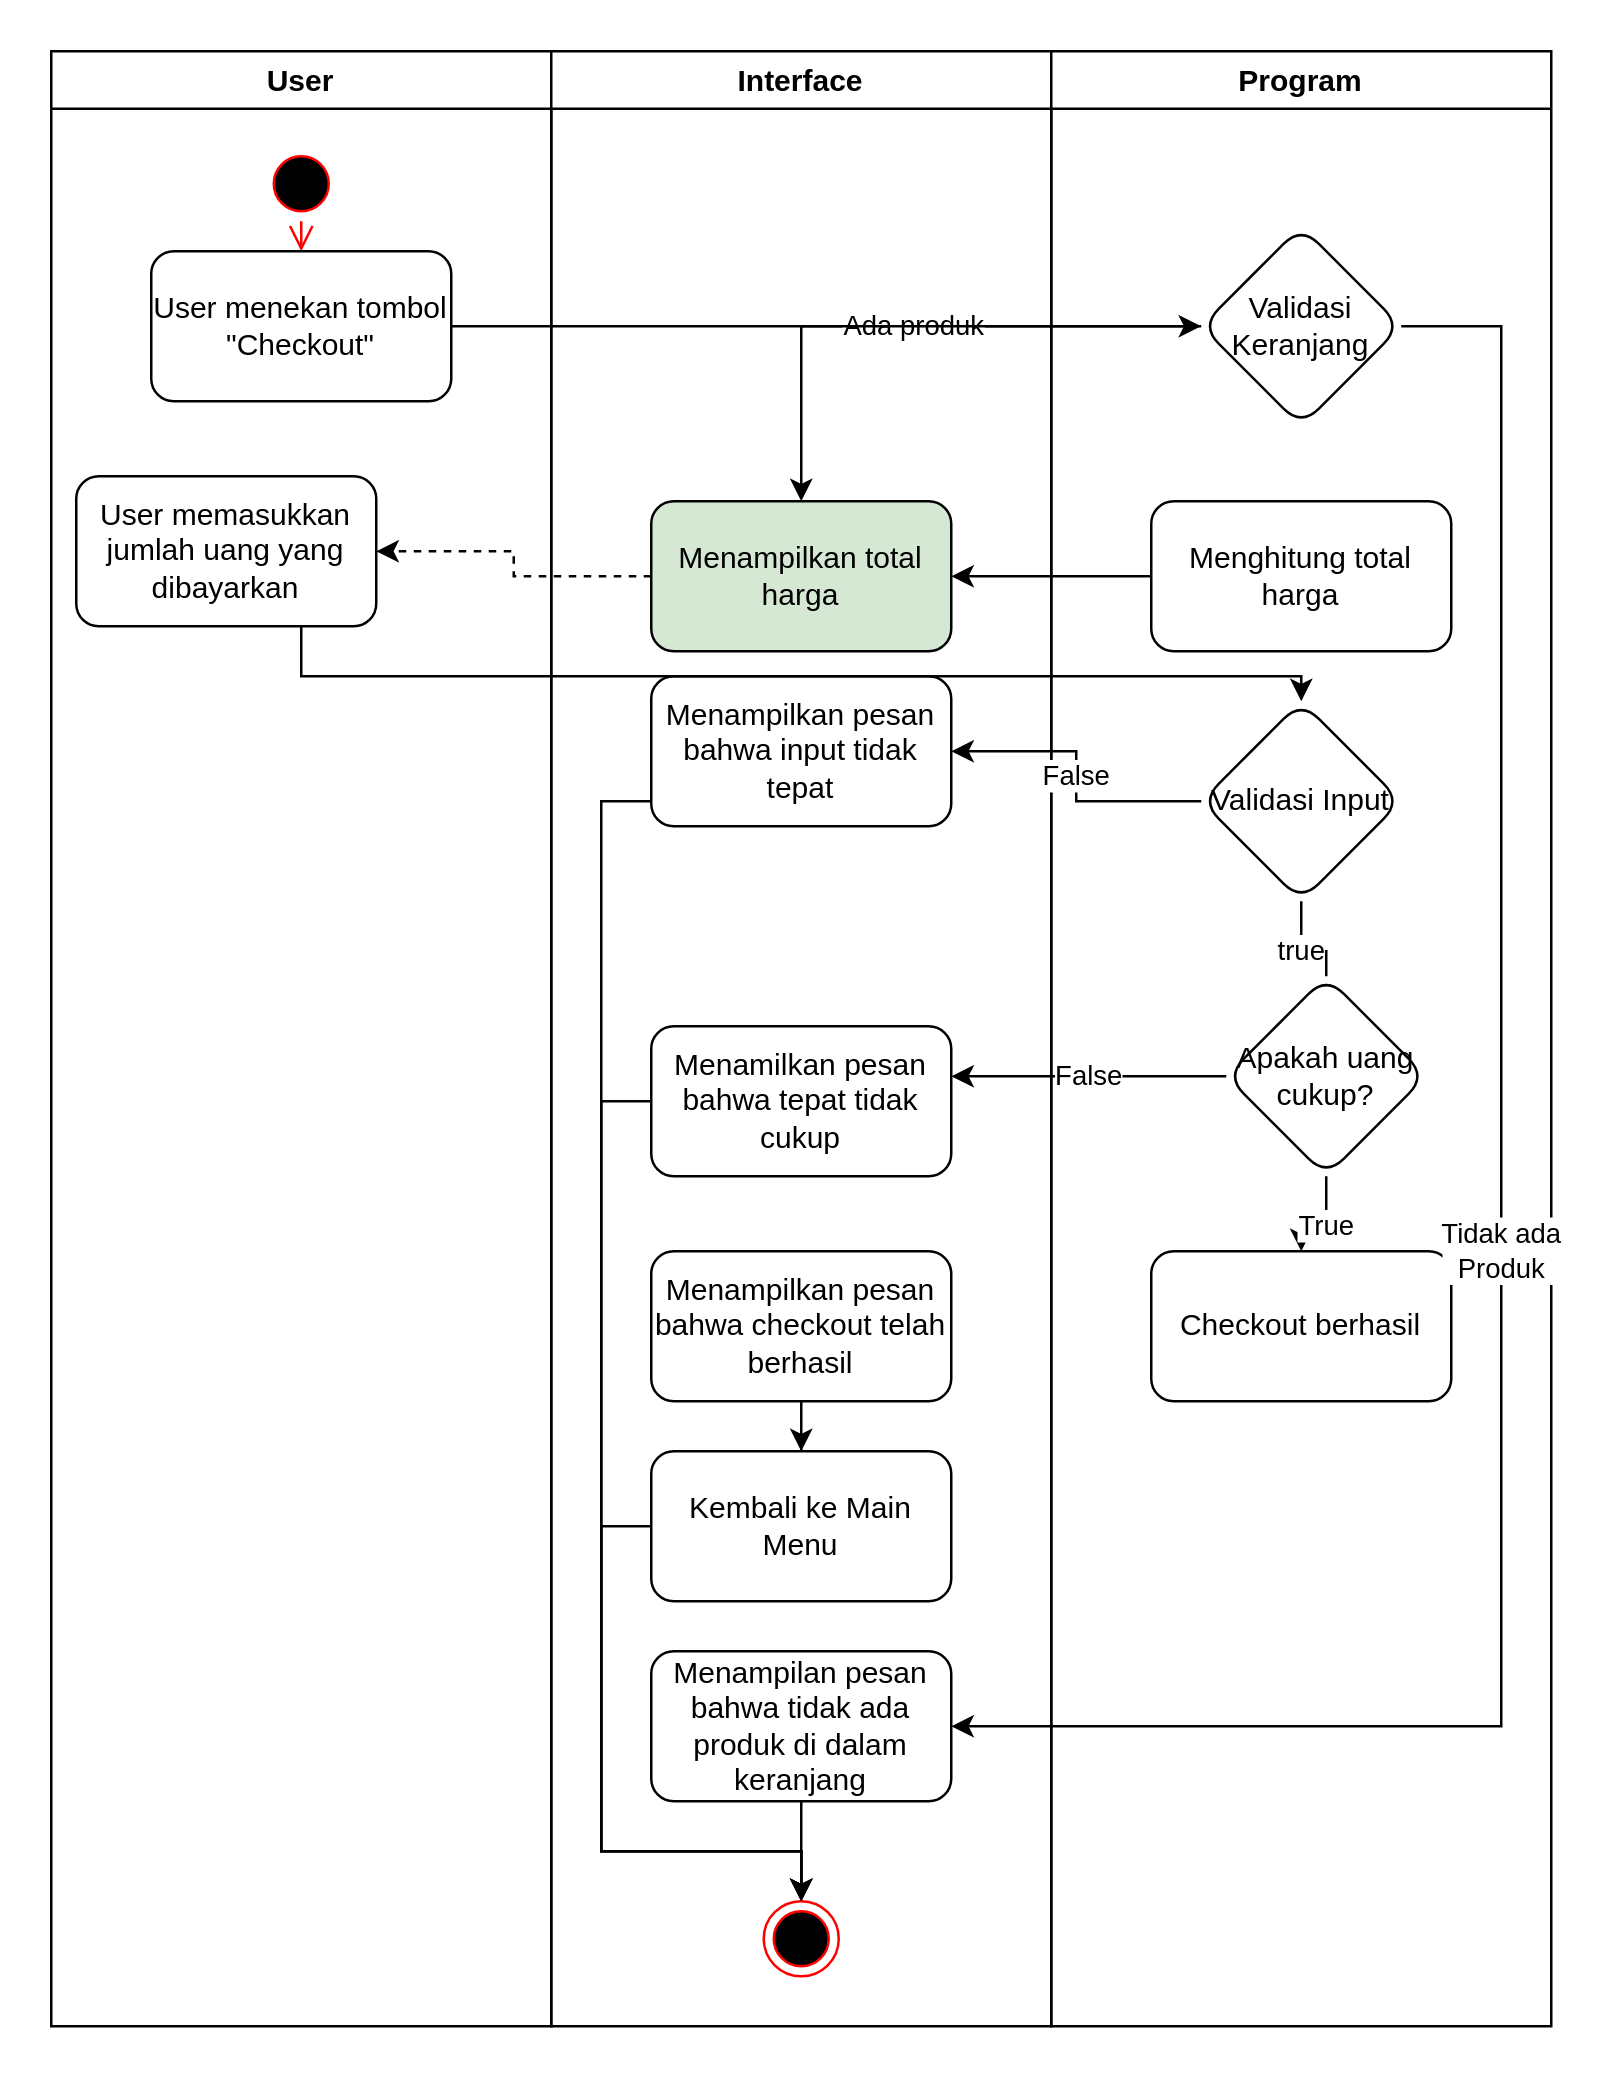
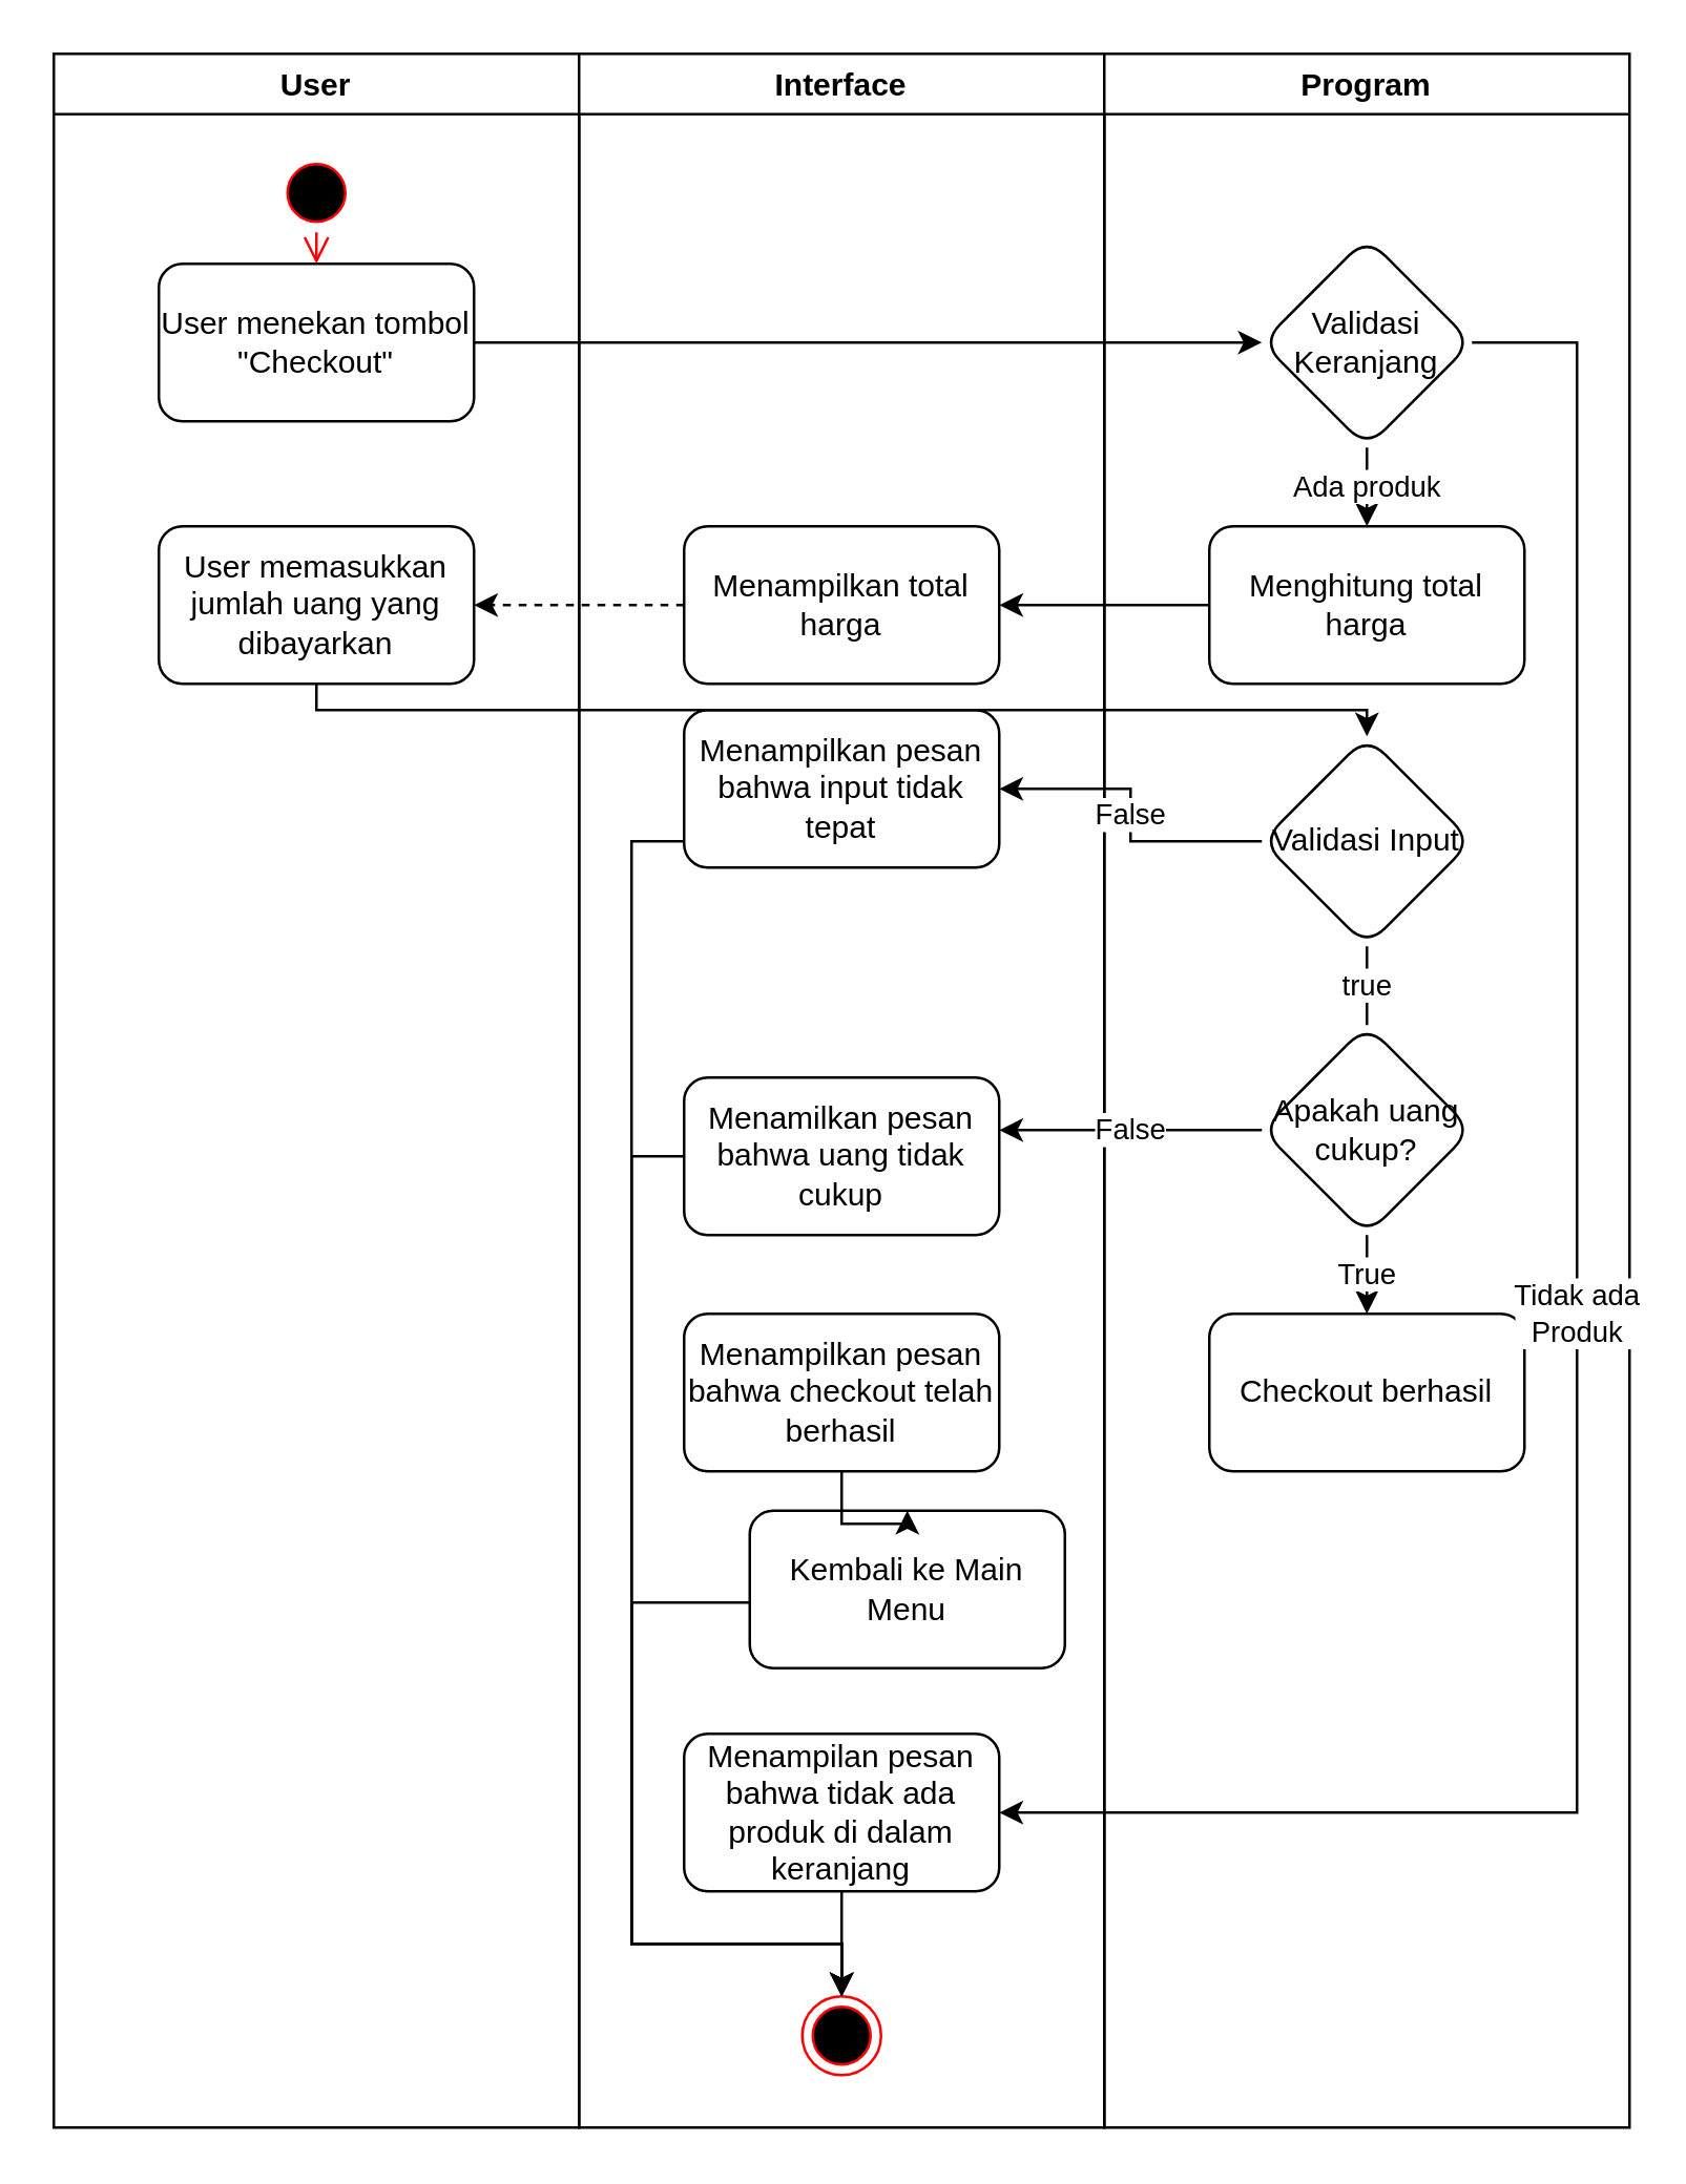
  <mxCell id="0" />
  <mxCell id="1" parent="0" />
  <mxCell id="2" value="User" style="swimlane;" vertex="1" parent="1"><mxGeometry x="20" y="20" width="200" height="790" as="geometry" /></mxCell>
  <mxCell id="3" value="" style="ellipse;html=1;shape=startState;fillColor=#000000;strokeColor=#ff0000;" vertex="1" parent="2"><mxGeometry x="85" y="38" width="30" height="30" as="geometry" /></mxCell>
  <mxCell id="4" value="" style="edgeStyle=orthogonalEdgeStyle;html=1;verticalAlign=bottom;endArrow=open;endSize=8;strokeColor=#ff0000;rounded=0;entryX=0.5;entryY=0;entryDx=0;entryDy=0;" edge="1" source="3" parent="2"><mxGeometry relative="1" as="geometry"><mxPoint x="100" y="80" as="targetPoint" /></mxGeometry></mxCell>
  <mxCell id="5" value="User menekan tombol &quot;Checkout&quot;" style="whiteSpace=wrap;html=1;rounded=1;" vertex="1" parent="2"><mxGeometry x="40" y="80" width="120" height="60" as="geometry" /></mxCell>
- <mxCell id="6" value="User memasukkan jumlah uang yang dibayarkan" style="whiteSpace=wrap;html=1;rounded=1;" vertex="1" parent="2"><mxGeometry x="10" y="170" width="120" height="60" as="geometry" /></mxCell>
+ <mxCell id="6" value="User memasukkan jumlah uang yang dibayarkan" style="whiteSpace=wrap;html=1;rounded=1;" vertex="1" parent="2"><mxGeometry x="40" y="180" width="120" height="60" as="geometry" /></mxCell>
  <mxCell id="7" value="Interface" style="swimlane;" vertex="1" parent="1"><mxGeometry x="220" y="20" width="200" height="790" as="geometry" /></mxCell>
  <mxCell id="8" value="" style="ellipse;html=1;shape=endState;fillColor=#000000;strokeColor=#ff0000;" vertex="1" parent="7"><mxGeometry x="85" y="740" width="30" height="30" as="geometry" /></mxCell>
- <mxCell id="9" value="Menampilkan total harga" style="whiteSpace=wrap;html=1;rounded=1;fillColor=#d5e8d4;" vertex="1" parent="7"><mxGeometry x="40" y="180" width="120" height="60" as="geometry" /></mxCell>
+ <mxCell id="9" value="Menampilkan total harga" style="whiteSpace=wrap;html=1;rounded=1;" vertex="1" parent="7"><mxGeometry x="40" y="180" width="120" height="60" as="geometry" /></mxCell>
  <mxCell id="10" value="Menampilkan pesan bahwa checkout telah berhasil" style="whiteSpace=wrap;html=1;rounded=1;" vertex="1" parent="7"><mxGeometry x="40" y="480" width="120" height="60" as="geometry" /></mxCell>
  <mxCell id="11" style="edgeStyle=orthogonalEdgeStyle;rounded=0;orthogonalLoop=1;jettySize=auto;html=1;" edge="1" parent="7" source="12" target="8"><mxGeometry relative="1" as="geometry"><Array as="points"><mxPoint x="20" y="420" /><mxPoint x="20" y="720" /><mxPoint x="100" y="720" /></Array></mxGeometry></mxCell>
- <mxCell id="12" value="Menamilkan pesan bahwa tepat tidak cukup" style="whiteSpace=wrap;html=1;rounded=1;" vertex="1" parent="7"><mxGeometry x="40" y="390" width="120" height="60" as="geometry" /></mxCell>
+ <mxCell id="12" value="Menamilkan pesan bahwa uang tidak cukup" style="whiteSpace=wrap;html=1;rounded=1;" vertex="1" parent="7"><mxGeometry x="40" y="390" width="120" height="60" as="geometry" /></mxCell>
  <mxCell id="13" style="edgeStyle=orthogonalEdgeStyle;rounded=0;orthogonalLoop=1;jettySize=auto;html=1;" edge="1" parent="7" source="14" target="8"><mxGeometry relative="1" as="geometry"><Array as="points"><mxPoint x="20" y="300" /><mxPoint x="20" y="720" /><mxPoint x="100" y="720" /></Array></mxGeometry></mxCell>
  <mxCell id="14" value="Menampilkan pesan bahwa input tidak tepat" style="whiteSpace=wrap;html=1;rounded=1;" vertex="1" parent="7"><mxGeometry x="40" y="250" width="120" height="60" as="geometry" /></mxCell>
  <mxCell id="15" value="" style="edgeStyle=orthogonalEdgeStyle;rounded=0;orthogonalLoop=1;jettySize=auto;html=1;" edge="1" parent="7" source="16" target="8"><mxGeometry relative="1" as="geometry" /></mxCell>
  <mxCell id="16" value="Menampilan pesan bahwa tidak ada produk di dalam keranjang" style="whiteSpace=wrap;html=1;rounded=1;" vertex="1" parent="7"><mxGeometry x="40" y="640" width="120" height="60" as="geometry" /></mxCell>
  <mxCell id="17" style="edgeStyle=orthogonalEdgeStyle;rounded=0;orthogonalLoop=1;jettySize=auto;html=1;" edge="1" parent="7" source="18" target="8"><mxGeometry relative="1" as="geometry"><Array as="points"><mxPoint x="20" y="590" /><mxPoint x="20" y="720" /><mxPoint x="100" y="720" /></Array></mxGeometry></mxCell>
- <mxCell id="18" value="Kembali ke Main Menu" style="whiteSpace=wrap;html=1;rounded=1;" vertex="1" parent="7"><mxGeometry x="40" y="560" width="120" height="60" as="geometry" /></mxCell>
+ <mxCell id="18" value="Kembali ke Main Menu" style="whiteSpace=wrap;html=1;rounded=1;" vertex="1" parent="7"><mxGeometry x="65" y="555" width="120" height="60" as="geometry" /></mxCell>
  <mxCell id="19" value="" style="edgeStyle=orthogonalEdgeStyle;rounded=0;orthogonalLoop=1;jettySize=auto;html=1;" edge="1" parent="7" source="10" target="18"><mxGeometry relative="1" as="geometry" /></mxCell>
  <mxCell id="20" value="Program" style="swimlane;" vertex="1" parent="1"><mxGeometry x="420" y="20" width="200" height="790" as="geometry" /></mxCell>
- <mxCell id="21" value="Ada produk" style="edgeStyle=orthogonalEdgeStyle;rounded=0;orthogonalLoop=1;jettySize=auto;html=1;" edge="1" parent="20" source="22" target="9"><mxGeometry relative="1" as="geometry" /></mxCell>
+ <mxCell id="21" value="Ada produk" style="edgeStyle=orthogonalEdgeStyle;rounded=0;orthogonalLoop=1;jettySize=auto;html=1;" edge="1" parent="20" source="22" target="23"><mxGeometry relative="1" as="geometry" /></mxCell>
  <mxCell id="22" value="Validasi Keranjang" style="rhombus;whiteSpace=wrap;html=1;rounded=1;" vertex="1" parent="20"><mxGeometry x="60" y="70" width="80" height="80" as="geometry" /></mxCell>
  <mxCell id="23" value="Menghitung total harga" style="whiteSpace=wrap;html=1;rounded=1;" vertex="1" parent="20"><mxGeometry x="40" y="180" width="120" height="60" as="geometry" /></mxCell>
  <mxCell id="24" value="Validasi Input" style="rhombus;whiteSpace=wrap;html=1;rounded=1;" vertex="1" parent="20"><mxGeometry x="60" y="260" width="80" height="80" as="geometry" /></mxCell>
- <mxCell id="25" value="Apakah uang cukup?" style="rhombus;whiteSpace=wrap;html=1;rounded=1;" vertex="1" parent="20"><mxGeometry x="70" y="370" width="80" height="80" as="geometry" /></mxCell>
+ <mxCell id="25" value="Apakah uang cukup?" style="rhombus;whiteSpace=wrap;html=1;rounded=1;" vertex="1" parent="20"><mxGeometry x="60" y="370" width="80" height="80" as="geometry" /></mxCell>
  <mxCell id="26" value="true" style="edgeStyle=orthogonalEdgeStyle;rounded=0;orthogonalLoop=1;jettySize=auto;html=1;endArrow=none;" edge="1" parent="20" source="24" target="25"><mxGeometry relative="1" as="geometry" /></mxCell>
  <mxCell id="27" value="Checkout berhasil" style="whiteSpace=wrap;html=1;rounded=1;" vertex="1" parent="20"><mxGeometry x="40" y="480" width="120" height="60" as="geometry" /></mxCell>
  <mxCell id="28" value="True" style="edgeStyle=orthogonalEdgeStyle;rounded=0;orthogonalLoop=1;jettySize=auto;html=1;" edge="1" parent="20" source="25" target="27"><mxGeometry relative="1" as="geometry" /></mxCell>
  <mxCell id="29" style="edgeStyle=orthogonalEdgeStyle;rounded=0;orthogonalLoop=1;jettySize=auto;html=1;" edge="1" parent="1" source="5" target="22"><mxGeometry relative="1" as="geometry" /></mxCell>
  <mxCell id="30" value="" style="edgeStyle=orthogonalEdgeStyle;rounded=0;orthogonalLoop=1;jettySize=auto;html=1;dashed=1;" edge="1" parent="1" source="9" target="6"><mxGeometry relative="1" as="geometry" /></mxCell>
  <mxCell id="31" value="" style="edgeStyle=orthogonalEdgeStyle;rounded=0;orthogonalLoop=1;jettySize=auto;html=1;" edge="1" parent="1" source="23" target="9"><mxGeometry relative="1" as="geometry" /></mxCell>
  <mxCell id="32" value="" style="edgeStyle=orthogonalEdgeStyle;rounded=0;orthogonalLoop=1;jettySize=auto;html=1;" edge="1" parent="1" source="6" target="24"><mxGeometry relative="1" as="geometry"><Array as="points"><mxPoint x="120" y="270" /><mxPoint x="520" y="270" /></Array></mxGeometry></mxCell>
  <mxCell id="33" value="False" style="edgeStyle=orthogonalEdgeStyle;rounded=0;orthogonalLoop=1;jettySize=auto;html=1;" edge="1" parent="1" source="25" target="12"><mxGeometry relative="1" as="geometry"><Array as="points"><mxPoint x="400" y="430" /><mxPoint x="400" y="430" /></Array></mxGeometry></mxCell>
  <mxCell id="34" value="False" style="edgeStyle=orthogonalEdgeStyle;rounded=0;orthogonalLoop=1;jettySize=auto;html=1;" edge="1" parent="1" source="24" target="14"><mxGeometry relative="1" as="geometry" /></mxCell>
  <mxCell id="35" value="Tidak ada&lt;br&gt;Produk" style="edgeStyle=orthogonalEdgeStyle;rounded=0;orthogonalLoop=1;jettySize=auto;html=1;" edge="1" parent="1" source="22" target="16"><mxGeometry relative="1" as="geometry"><Array as="points"><mxPoint x="600" y="130" /><mxPoint x="600" y="690" /></Array></mxGeometry></mxCell>
